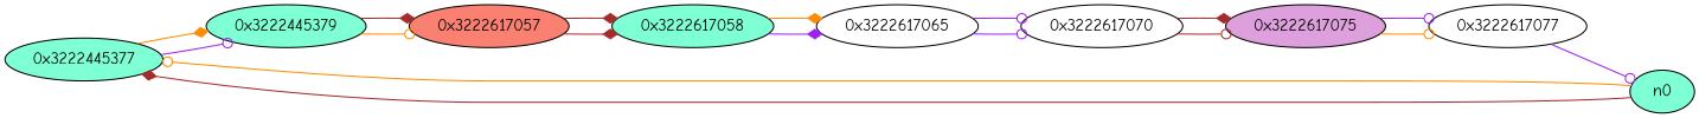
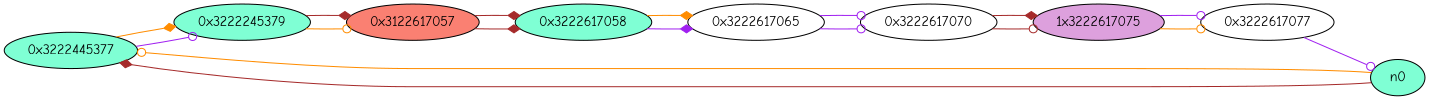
  digraph {
    fontname="Comic Neue"
    rankdir=LR
    node [fillcolor=aquamarine fontname="Comic Neue" style=filled]
    edge [arrowhead=odot color=purple fontname="Comic Neue"]
    n1 [label="0x3222445377"]
-   n2 [label="0x3222445379"]
-   n3 [fillcolor=salmon label="0x3222617057"]
+   n2 [label="0x3222245379"]
+   n3 [fillcolor=salmon label="0x3122617057"]
    n4 [label="0x3222617058"]
    n5 [fillcolor=white label="0x3222617065"]
    n6 [fillcolor=white label="0x3222617070"]
-   n7 [fillcolor=plum label="0x3222617075"]
+   n7 [fillcolor=plum label="1x3222617075"]
    n8 [fillcolor=white label="0x3222617077"]
    n0
    n1 -> n2
    n1 -> n2 [arrowhead=diamond color=darkorange]
    n2 -> n3 [color=darkorange]
    n2 -> n3 [arrowhead=diamond color=brown]
    n3 -> n4 [arrowhead=diamond color=brown]
    n3 -> n4 [arrowhead=diamond color=brown]
    n4 -> n5 [arrowhead=diamond]
    n4 -> n5 [arrowhead=diamond color=darkorange]
    n5 -> n6
    n5 -> n6
    n6 -> n7 [color=brown]
    n6 -> n7 [arrowhead=diamond color=brown]
    n7 -> n8 [color=darkorange]
    n7 -> n8
    n8 -> n0
    n0 -> n1 [arrowhead=diamond color=brown]
    n0 -> n1 [color=darkorange]
  }
